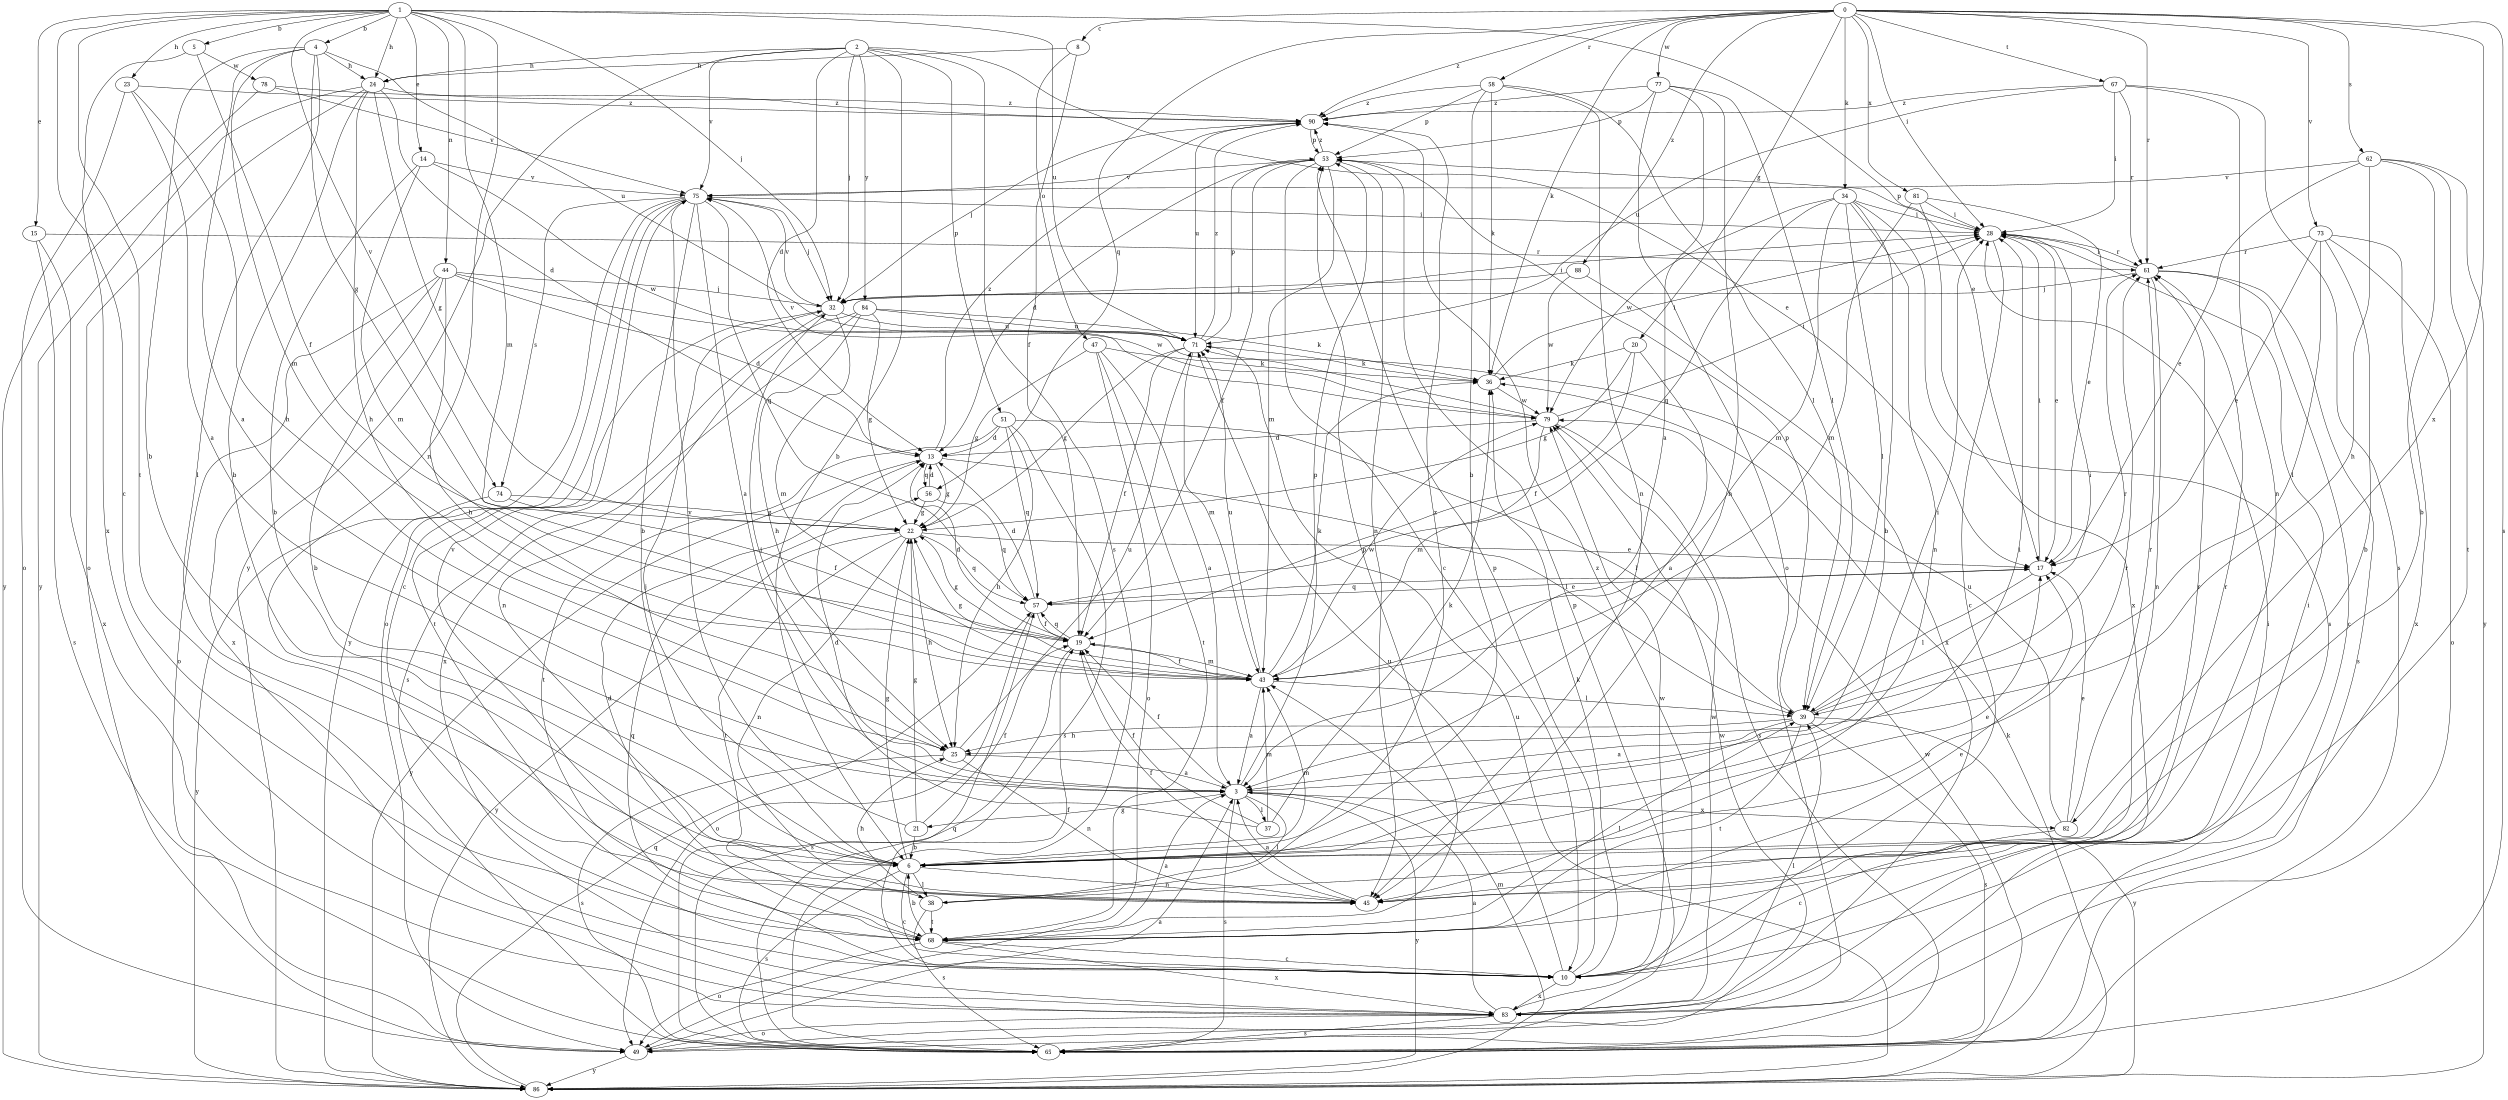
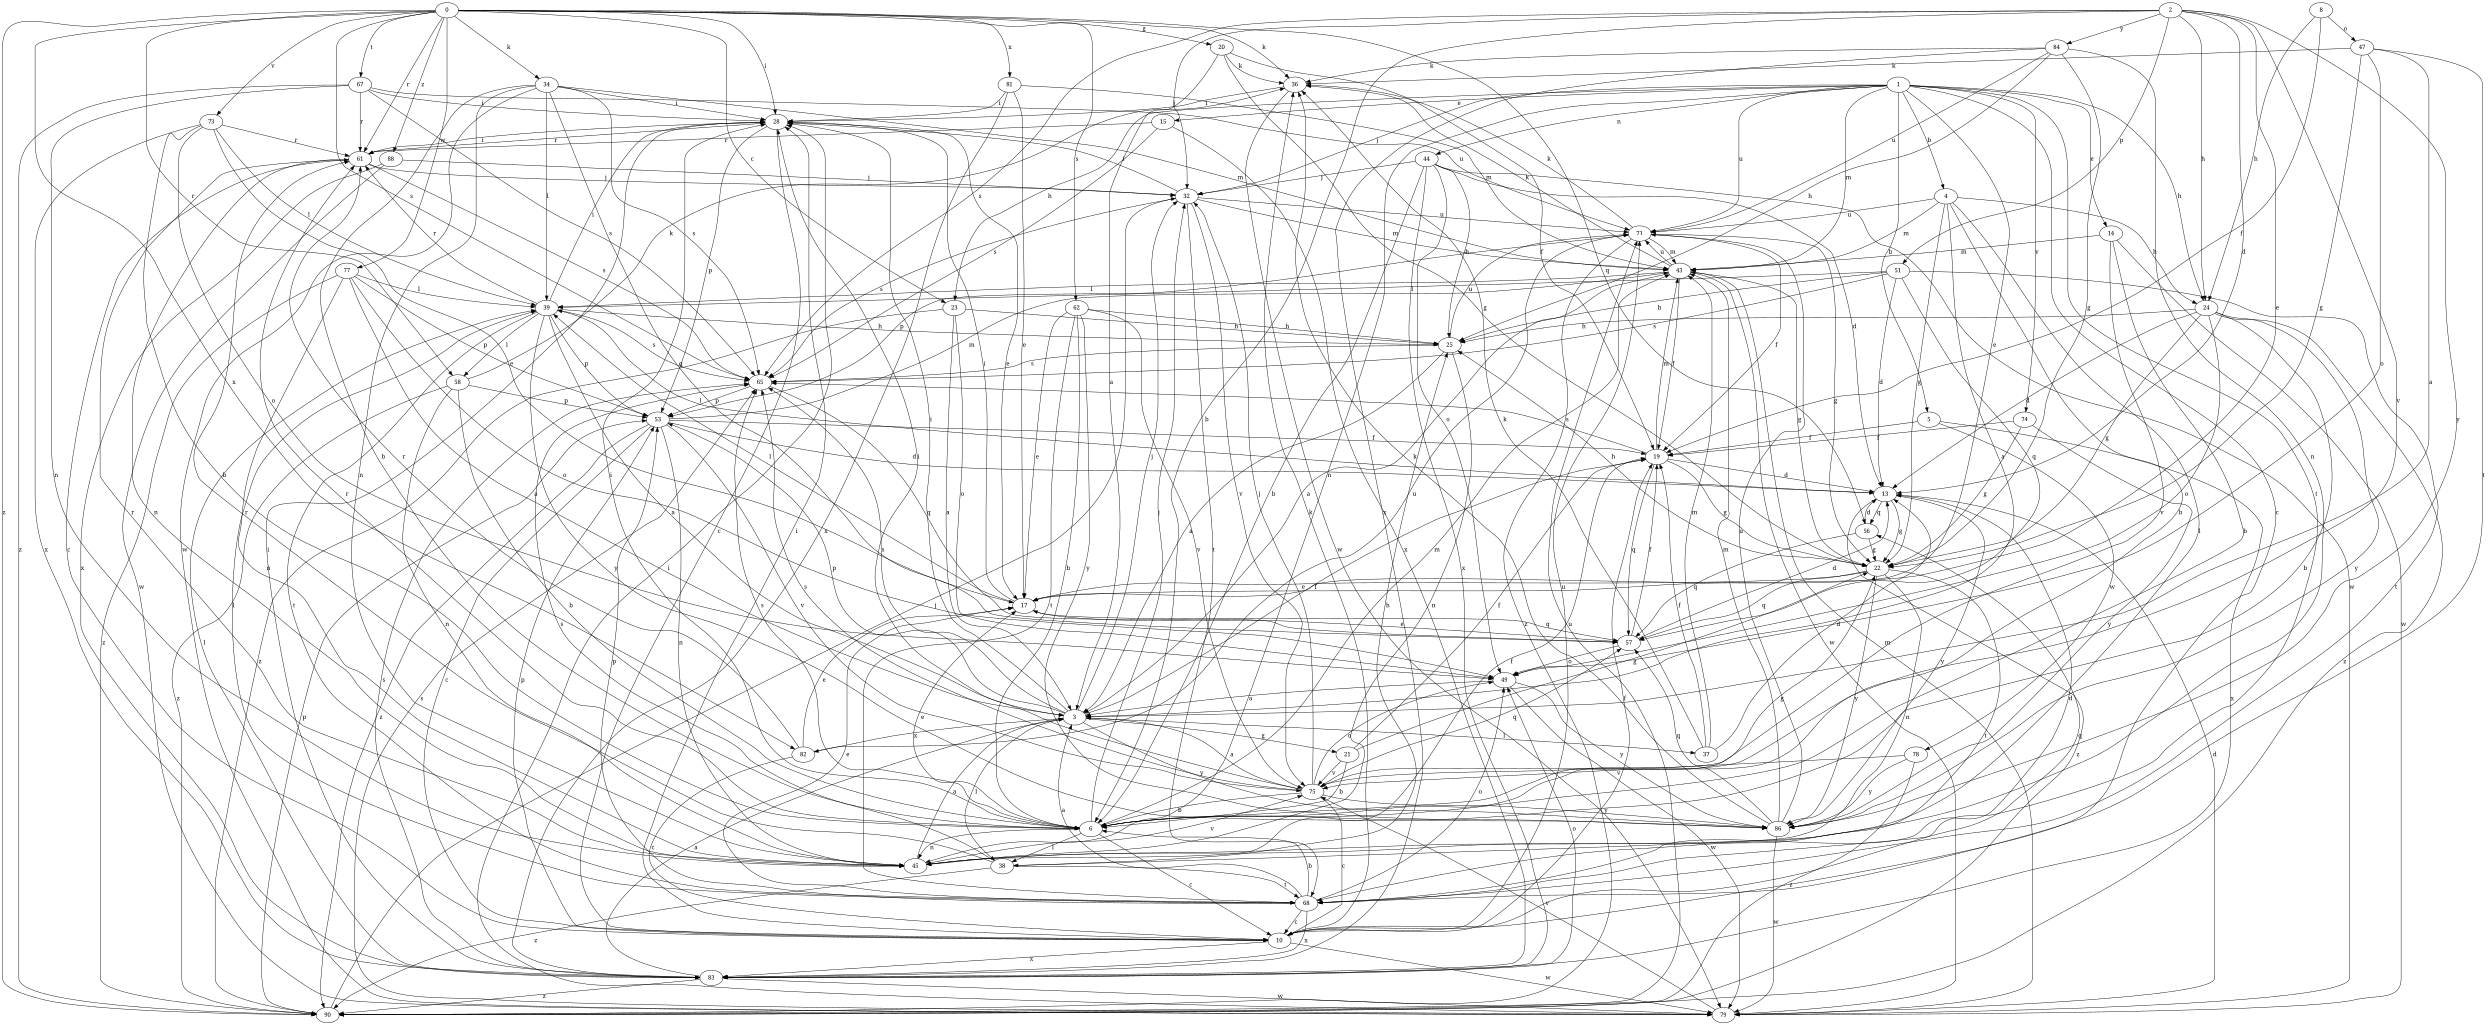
  strict digraph {
    fontname="Noto Serif"
    node [fontname="Noto Serif"]
    edge [fontname="Noto Serif"]
    0
    8
    20
    28
    34
    36
    56
    58
    61
    62
    65
    67
    73
    77
    81
    82
    88
    90
    24
    19
    47
    3
    22
    10
    17
    53
    43
    45
    6
    79
    39
    57
    13
    32
    68
    75
    86
    25
    71
    83
    49
    1
    4
    5
    14
    15
    23
    44
    74
    38
    78
    2
    51
    84
    21
    37
-   0 -> 8 [label=c]
+   0 -> 23 [label=c]
    0 -> 20 [label=g]
    0 -> 28 [label=i]
    0 -> 34 [label=k]
    0 -> 36 [label=k]
    0 -> 56 [label=q]
    0 -> 58 [label=r]
    0 -> 61 [label=r]
    0 -> 62 [label=s]
    0 -> 65 [label=s]
    0 -> 67 [label=t]
    0 -> 73 [label=v]
    0 -> 77 [label=w]
    0 -> 81 [label=x]
    0 -> 82 [label=x]
    0 -> 88 [label=z]
    0 -> 90 [label=z]
    8 -> 24 [label=h]
    8 -> 19 [label=f]
    8 -> 47 [label=o]
    20 -> 36 [label=k]
    20 -> 19 [label=f]
    20 -> 3 [label=a]
    20 -> 22 [label=g]
    28 -> 61 [label=r]
    28 -> 10 [label=c]
    28 -> 17 [label=e]
    28 -> 53 [label=p]
    34 -> 28 [label=i]
    34 -> 65 [label=s]
    34 -> 43 [label=m]
    34 -> 45 [label=n]
    34 -> 6 [label=b]
    34 -> 79 [label=w]
    34 -> 39 [label=l]
    34 -> 57 [label=q]
    36 -> 28 [label=i]
    36 -> 79 [label=w]
    56 -> 22 [label=g]
    56 -> 57 [label=q]
    56 -> 13 [label=d]
    58 -> 36 [label=k]
    58 -> 90 [label=z]
    58 -> 53 [label=p]
    58 -> 45 [label=n]
    58 -> 6 [label=b]
-   58 -> 39 [label=l]
+   39 -> 58 [label=l]
    61 -> 28 [label=i]
    61 -> 65 [label=s]
    61 -> 10 [label=c]
    61 -> 45 [label=n]
    61 -> 32 [label=j]
    62 -> 17 [label=e]
    62 -> 6 [label=b]
    62 -> 68 [label=t]
    62 -> 75 [label=v]
    62 -> 86 [label=y]
    62 -> 25 [label=h]
    65 -> 53 [label=p]
    65 -> 57 [label=q]
    67 -> 28 [label=i]
    67 -> 61 [label=r]
    67 -> 65 [label=s]
    67 -> 90 [label=z]
    67 -> 45 [label=n]
    67 -> 71 [label=u]
    73 -> 61 [label=r]
    73 -> 17 [label=e]
    73 -> 6 [label=b]
    73 -> 39 [label=l]
    73 -> 83 [label=x]
    73 -> 49 [label=o]
    77 -> 90 [label=z]
    77 -> 3 [label=a]
    77 -> 53 [label=p]
    77 -> 45 [label=n]
    77 -> 39 [label=l]
    77 -> 49 [label=o]
    81 -> 28 [label=i]
    81 -> 17 [label=e]
    81 -> 43 [label=m]
    81 -> 83 [label=x]
    82 -> 61 [label=r]
    82 -> 10 [label=c]
    82 -> 17 [label=e]
    82 -> 71 [label=u]
    88 -> 79 [label=w]
    88 -> 32 [label=j]
    88 -> 83 [label=x]
    90 -> 53 [label=p]
    90 -> 32 [label=j]
    90 -> 71 [label=u]
    24 -> 90 [label=z]
    24 -> 22 [label=g]
    24 -> 6 [label=b]
    24 -> 13 [label=d]
    24 -> 86 [label=y]
    24 -> 25 [label=h]
    24 -> 49 [label=o]
    19 -> 65 [label=s]
    19 -> 22 [label=g]
    19 -> 43 [label=m]
    19 -> 57 [label=q]
    19 -> 13 [label=d]
    47 -> 36 [label=k]
    47 -> 3 [label=a]
    47 -> 22 [label=g]
    47 -> 68 [label=t]
    47 -> 49 [label=o]
    3 -> 28 [label=i]
    3 -> 65 [label=s]
    3 -> 82 [label=x]
    3 -> 19 [label=f]
    3 -> 53 [label=p]
    3 -> 32 [label=j]
    3 -> 86 [label=y]
    3 -> 38 [label=l]
    3 -> 21 [label=g]
    3 -> 37 [label=l]
    22 -> 17 [label=e]
    22 -> 45 [label=n]
    22 -> 57 [label=q]
    22 -> 68 [label=t]
    22 -> 86 [label=y]
    22 -> 25 [label=h]
    10 -> 28 [label=i]
    10 -> 36 [label=k]
    10 -> 56 [label=q]
    10 -> 19 [label=f]
    10 -> 53 [label=p]
    10 -> 79 [label=w]
    10 -> 71 [label=u]
    10 -> 83 [label=x]
    17 -> 28 [label=i]
    17 -> 39 [label=l]
    17 -> 57 [label=q]
    53 -> 90 [label=z]
    53 -> 19 [label=f]
    53 -> 10 [label=c]
    53 -> 43 [label=m]
    53 -> 45 [label=n]
    53 -> 13 [label=d]
    53 -> 75 [label=v]
    43 -> 36 [label=k]
    43 -> 19 [label=f]
    43 -> 3 [label=a]
    43 -> 22 [label=g]
    43 -> 79 [label=w]
    43 -> 39 [label=l]
    43 -> 71 [label=u]
    45 -> 61 [label=r]
    45 -> 19 [label=f]
    45 -> 3 [label=a]
    45 -> 75 [label=v]
    6 -> 28 [label=i]
    6 -> 61 [label=r]
    6 -> 65 [label=s]
    6 -> 22 [label=g]
    6 -> 10 [label=c]
    6 -> 17 [label=e]
    6 -> 43 [label=m]
    6 -> 45 [label=n]
    6 -> 32 [label=j]
    6 -> 38 [label=l]
    79 -> 28 [label=i]
    79 -> 65 [label=s]
    79 -> 43 [label=m]
    79 -> 13 [label=d]
    79 -> 75 [label=v]
    39 -> 28 [label=i]
    39 -> 61 [label=r]
    39 -> 65 [label=s]
    39 -> 3 [label=a]
    39 -> 53 [label=p]
    39 -> 68 [label=t]
    39 -> 86 [label=y]
    39 -> 25 [label=h]
    57 -> 19 [label=f]
    57 -> 17 [label=e]
    57 -> 13 [label=d]
    57 -> 49 [label=o]
    13 -> 56 [label=q]
    13 -> 90 [label=z]
    13 -> 22 [label=g]
    13 -> 39 [label=l]
    13 -> 86 [label=y]
    32 -> 28 [label=i]
    32 -> 65 [label=s]
    32 -> 43 [label=m]
    32 -> 68 [label=t]
    32 -> 75 [label=v]
    32 -> 71 [label=u]
    68 -> 3 [label=a]
    68 -> 10 [label=c]
    68 -> 17 [label=e]
    68 -> 53 [label=p]
    68 -> 6 [label=b]
    68 -> 39 [label=l]
    68 -> 13 [label=d]
    68 -> 83 [label=x]
    68 -> 49 [label=o]
    75 -> 28 [label=i]
-   75 -> 74 [label=s]
+   75 -> 65 [label=s]
    75 -> 3 [label=a]
    75 -> 10 [label=c]
    75 -> 6 [label=b]
    75 -> 57 [label=q]
    75 -> 32 [label=j]
    75 -> 86 [label=y]
    75 -> 49 [label=o]
    86 -> 36 [label=k]
    86 -> 43 [label=m]
    86 -> 79 [label=w]
    86 -> 57 [label=q]
    86 -> 71 [label=u]
    25 -> 65 [label=s]
    25 -> 3 [label=a]
    25 -> 45 [label=n]
    25 -> 71 [label=u]
    71 -> 36 [label=k]
    71 -> 90 [label=z]
    71 -> 19 [label=f]
    71 -> 22 [label=g]
    71 -> 53 [label=p]
    71 -> 43 [label=m]
    83 -> 28 [label=i]
    83 -> 65 [label=s]
    83 -> 90 [label=z]
    83 -> 3 [label=a]
    83 -> 79 [label=w]
    83 -> 39 [label=l]
    83 -> 49 [label=o]
    49 -> 3 [label=a]
    49 -> 79 [label=w]
    49 -> 86 [label=y]
    1 -> 24 [label=h]
    1 -> 10 [label=c]
    1 -> 17 [label=e]
    1 -> 43 [label=m]
    1 -> 45 [label=n]
    1 -> 32 [label=j]
    1 -> 68 [label=t]
    1 -> 71 [label=u]
    1 -> 4 [label=b]
    1 -> 5 [label=b]
    1 -> 14 [label=e]
    1 -> 15 [label=e]
    1 -> 23 [label=h]
    1 -> 44 [label=n]
    1 -> 74 [label=v]
    4 -> 24 [label=h]
    4 -> 3 [label=a]
    4 -> 22 [label=g]
    4 -> 43 [label=m]
    4 -> 6 [label=b]
    4 -> 71 [label=u]
    4 -> 38 [label=l]
    5 -> 19 [label=f]
    5 -> 83 [label=x]
    5 -> 78 [label=w]
    14 -> 43 [label=m]
    14 -> 6 [label=b]
    14 -> 79 [label=w]
    14 -> 75 [label=v]
    15 -> 61 [label=r]
    15 -> 65 [label=s]
    15 -> 83 [label=x]
    23 -> 90 [label=z]
    23 -> 3 [label=a]
    23 -> 25 [label=h]
    23 -> 49 [label=o]
    44 -> 6 [label=b]
    44 -> 79 [label=w]
    44 -> 13 [label=d]
    44 -> 32 [label=j]
    44 -> 25 [label=h]
    44 -> 83 [label=x]
    44 -> 49 [label=o]
    74 -> 19 [label=f]
    74 -> 22 [label=g]
    74 -> 86 [label=y]
    38 -> 61 [label=r]
    38 -> 65 [label=s]
    38 -> 90 [label=z]
    38 -> 68 [label=t]
    38 -> 25 [label=h]
    78 -> 90 [label=z]
    78 -> 75 [label=v]
    78 -> 86 [label=y]
    2 -> 65 [label=s]
    2 -> 24 [label=h]
    2 -> 17 [label=e]
    2 -> 6 [label=b]
    2 -> 13 [label=d]
    2 -> 32 [label=j]
    2 -> 75 [label=v]
    2 -> 86 [label=y]
    2 -> 51 [label=p]
    2 -> 84 [label=y]
    51 -> 65 [label=s]
    51 -> 39 [label=l]
    51 -> 57 [label=q]
    51 -> 13 [label=d]
    51 -> 68 [label=t]
    51 -> 25 [label=h]
    84 -> 36 [label=k]
    84 -> 22 [label=g]
    84 -> 45 [label=n]
    84 -> 25 [label=h]
    84 -> 71 [label=u]
    84 -> 83 [label=x]
    21 -> 19 [label=f]
    21 -> 22 [label=g]
    21 -> 6 [label=b]
    21 -> 75 [label=v]
    37 -> 36 [label=k]
    37 -> 19 [label=f]
    37 -> 43 [label=m]
    37 -> 13 [label=d]
  }
